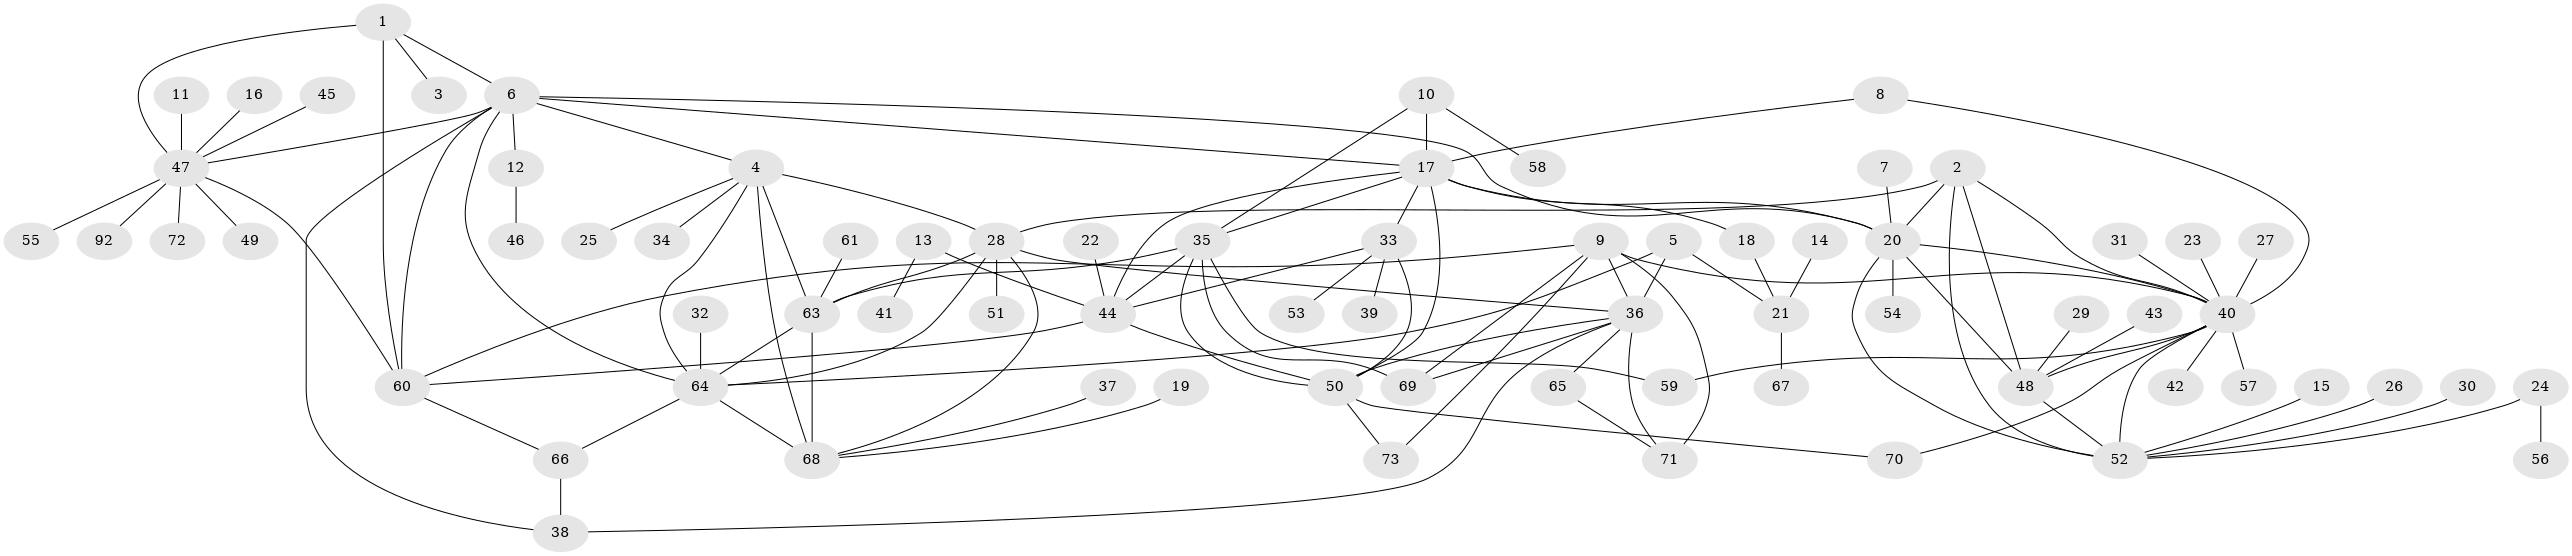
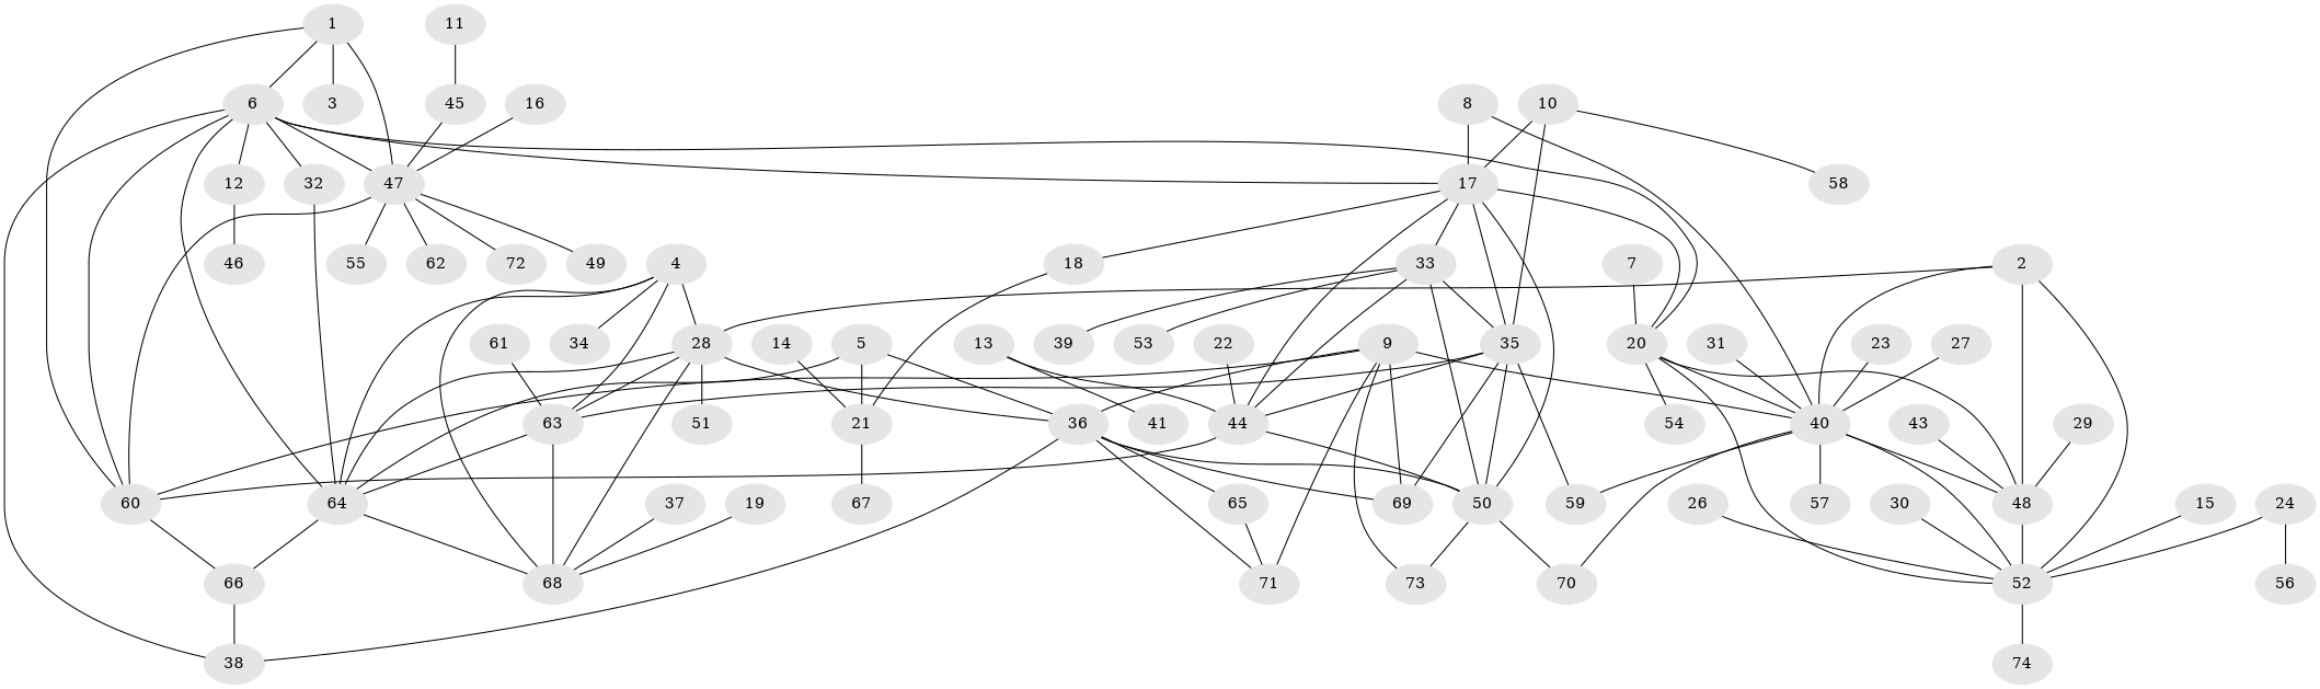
  graph {
    node [color=gray90 style=filled]
    edge [weight=1.0]
    1
    3
    6
    47
    60
    20
    17
    64
    12
    32
    38
    49
    55
-   62 [label=92]
+   62
    72
    66
    2
    28
    40
    48
    52
    54
    63
    68
    36
    51
    59
-   42
    57
    70
+   74
    35
    44
    18
    33
    50
    4
-   25
    34
    5
    21
    67
    65
    71
    69
    46
    7
    8
    9
    73
    10
    58
    11
    13
    41
    14
    15
    16
    39
    53
    19
    22
    23
    24
    56
    26
    27
    29
    30
    31
    37
    43
    45
    61
    1 -- 3
    1 -- 6 [weight=2.0]
    1 -- 47 [weight=4.0]
    1 -- 60 [weight=2.0]
    6 -- 47 [weight=2.0]
    6 -- 60
    6 -- 20
    6 -- 17
    6 -- 64
    6 -- 12
-   6 -- 4
+   6 -- 32
    6 -- 38
    47 -- 60 [weight=2.0]
    47 -- 49
    47 -- 55
    47 -- 62
    47 -- 72
    60 -- 66
    20 -- 40
    20 -- 48
    20 -- 52
    20 -- 54
    17 -- 20
    17 -- 35
    17 -- 44
    17 -- 18
    17 -- 33
    17 -- 50 [weight=2.0]
    64 -- 66
    64 -- 68
    12 -- 46
    32 -- 64
    66 -- 38
-   2 -- 20 [weight=2.0]
    2 -- 28
    2 -- 40 [weight=2.0]
    2 -- 48 [weight=2.0]
    2 -- 52 [weight=2.0]
    28 -- 64
    28 -- 63
    28 -- 68
    28 -- 36
    28 -- 51
    40 -- 48
    40 -- 52
    40 -- 59
-   40 -- 42
    40 -- 57
    40 -- 70
    48 -- 52
+   52 -- 74
    63 -- 64
    63 -- 68
    36 -- 38
    36 -- 50
    36 -- 65
    36 -- 71 [weight=2.0]
    36 -- 69
    35 -- 63
    35 -- 59
    35 -- 44
    35 -- 50 [weight=2.0]
    35 -- 69
    44 -- 60
    44 -- 50 [weight=2.0]
    18 -- 21
+   33 -- 35
    33 -- 44
    33 -- 50 [weight=2.0]
    33 -- 39
    33 -- 53
    50 -- 70
    50 -- 73
    4 -- 64 [weight=2.0]
    4 -- 28 [weight=2.0]
    4 -- 63 [weight=2.0]
    4 -- 68 [weight=2.0]
-   4 -- 25
    4 -- 34
    5 -- 64
    5 -- 36
    5 -- 21
    21 -- 67
    65 -- 71 [weight=2.0]
    7 -- 20
    8 -- 17
    8 -- 40
    9 -- 60
    9 -- 40
    9 -- 36 [weight=2.0]
    9 -- 71 [weight=4.0]
    9 -- 69 [weight=2.0]
    9 -- 73
    10 -- 17
    10 -- 35
    10 -- 58
-   11 -- 47
+   11 -- 45
    13 -- 44
    13 -- 41
    14 -- 21
    15 -- 52
    16 -- 47
    19 -- 68
    22 -- 44
    23 -- 40
    24 -- 52
    24 -- 56
    26 -- 52
    27 -- 40
    29 -- 48
    30 -- 52
    31 -- 40
    37 -- 68
    43 -- 48
    45 -- 47
    61 -- 63
  }
